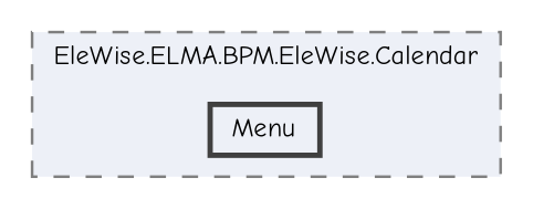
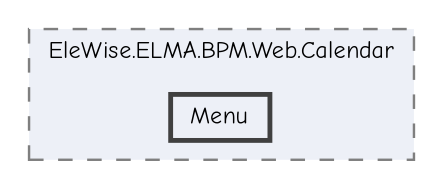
  digraph {
    compound=true
    fontname="Comic Neue"
    n1 [color=grey25 fillcolor="#edf0f7" fontname="Comic Neue" fontsize=10 height=0.2 label=Menu shape=box style="filled,bold" width=0.4]
    subgraph cluster_1 {
      bgcolor="#edf0f7"
      fontsize=10
-     label="EleWise.ELMA.BPM.EleWise.Calendar"
+     label="EleWise.ELMA.BPM.Web.Calendar"
      pencolor=grey50
      style="filled,dashed"
      n1
    }
  }
